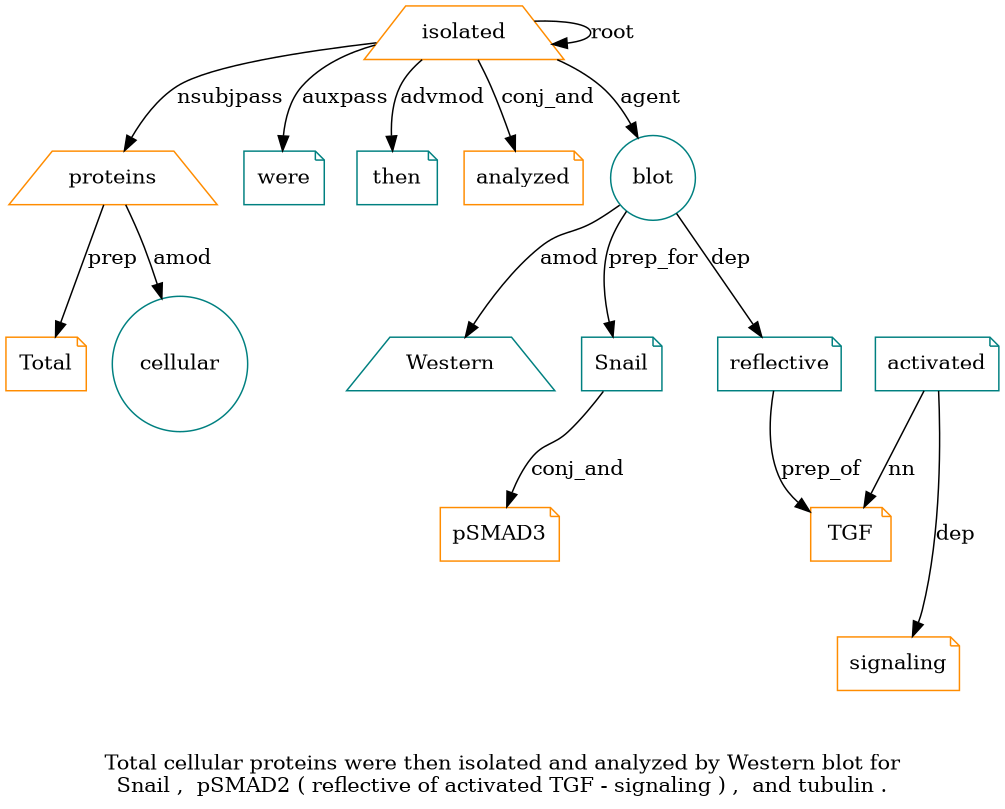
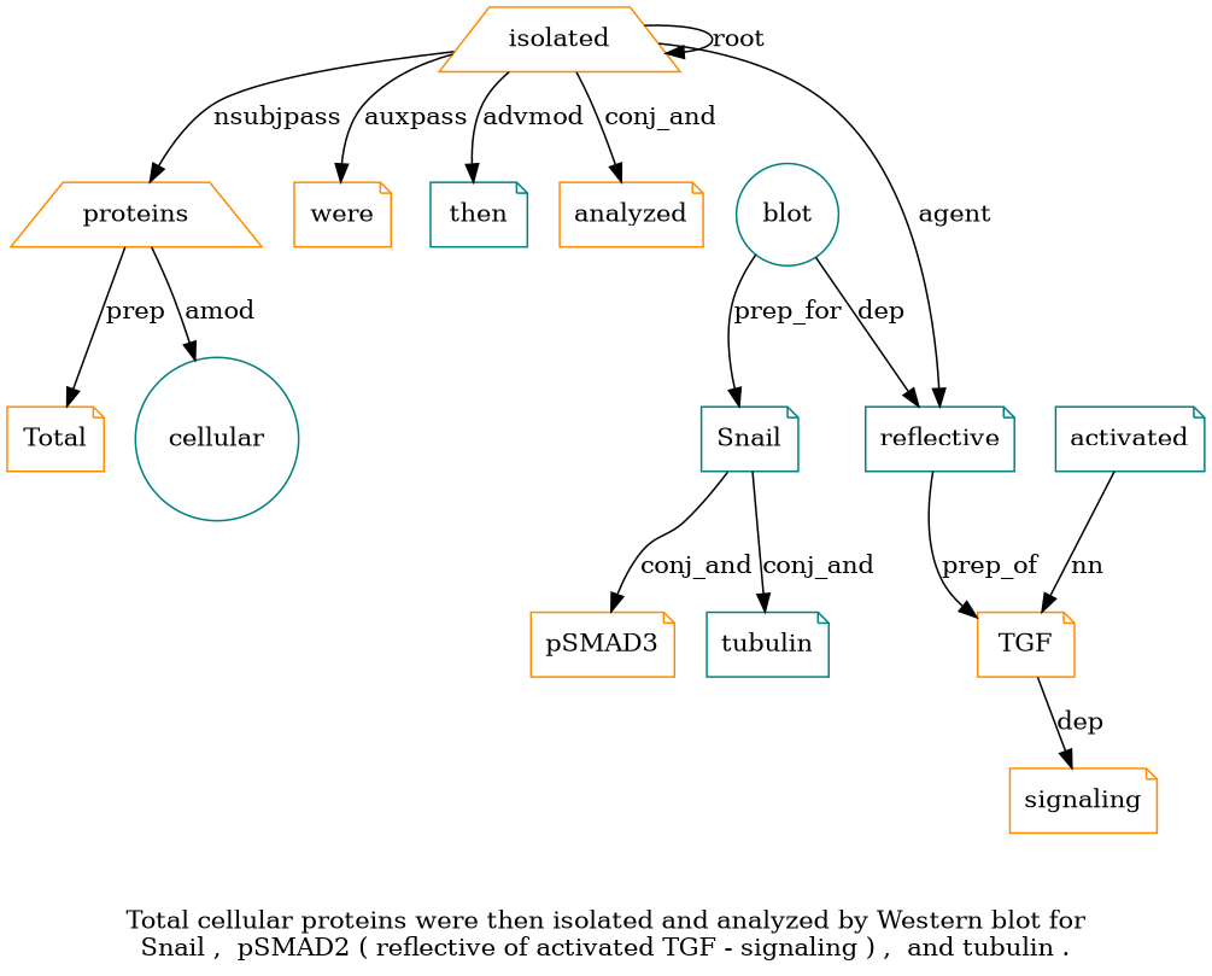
  digraph {
    label="Total cellular proteins were then isolated and analyzed by Western blot for\nSnail ,  pSMAD2 ( reflective of activated TGF - signaling ) ,  and tubulin ."
    node [color=teal fillcolor=white shape=note style=filled]
    n1 [color=darkorange label=proteins shape=trapezium]
    n2 [color=darkorange label=Total]
    n3 [label=cellular shape=circle]
    n4 [color=darkorange label=isolated shape=trapezium]
-   n5 [label=were]
+   n5 [color=darkorange label=were]
    n6 [label=then]
    n7 [color=darkorange label=analyzed]
    n8 [label=blot shape=circle]
-   n9 [label=Western shape=trapezium]
    n10 [label=Snail]
    n11 [label=reflective]
    n12 [color=darkorange label=pSMAD3]
+   n13 [label=tubulin]
    n14 [color=darkorange label=TGF]
    n15 [color=darkorange label=signaling]
    n16 [label=activated]
    n1 -> n2 [label=prep]
    n1 -> n3 [label=amod]
    n4 -> n1 [label=nsubjpass]
    n4 -> n4 [label=root]
    n4 -> n5 [label=auxpass]
    n4 -> n6 [label=advmod]
    n4 -> n7 [label=conj_and]
-   n4 -> n8 [label=agent]
-   n8 -> n9 [label=amod]
+   n4 -> n11 [label=agent]
    n8 -> n10 [label=prep_for]
    n8 -> n11 [label=dep]
    n10 -> n12 [label=conj_and]
+   n10 -> n13 [label=conj_and]
    n11 -> n14 [label=prep_of]
-   n16 -> n15 [label=dep]
+   n14 -> n15 [label=dep]
    n16 -> n14 [label=nn]
  }
